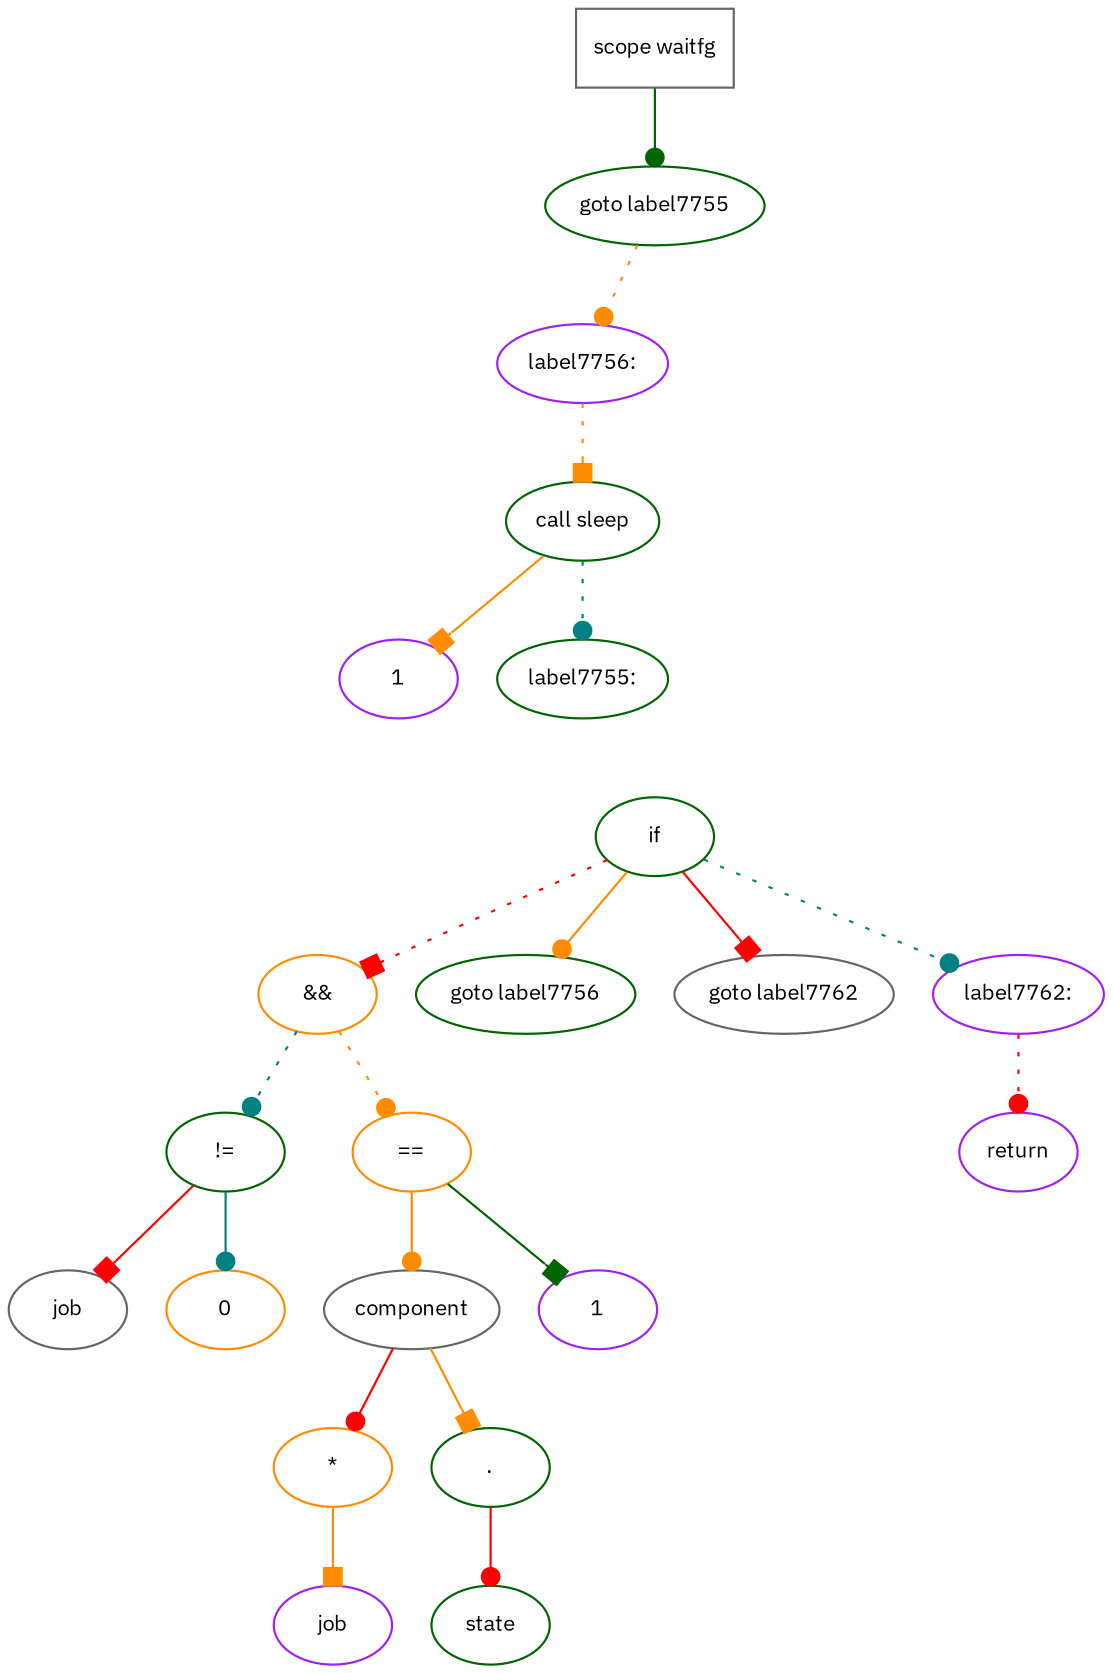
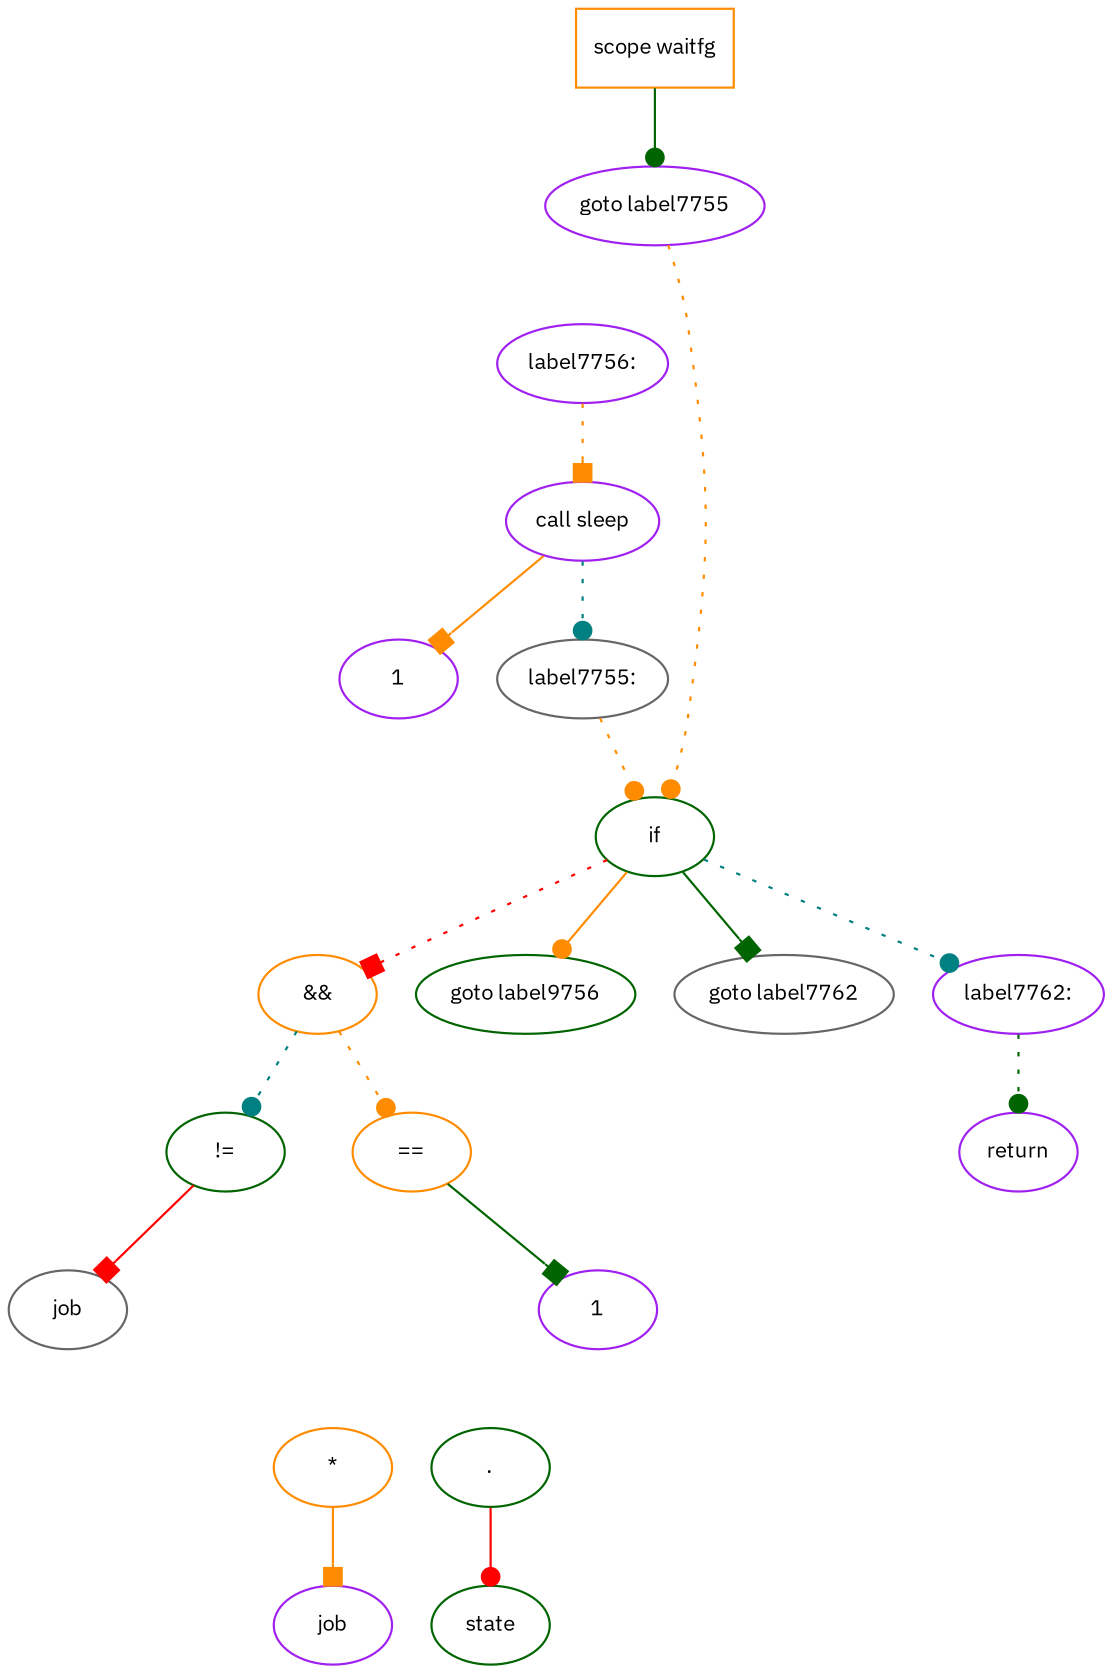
  digraph {
    fontname="IBM Plex Sans"
    fontsize=10
    node [color=darkgreen fontname="IBM Plex Sans" fontsize=10 shape=ellipse]
    edge [arrowhead=dot color=darkorange fontname="IBM Plex Sans" fontsize=10]
-   n1 [color=gray40 label="scope waitfg" shape=box]
-   n2 [label="goto label7755"]
+   n1 [color=darkorange label="scope waitfg" shape=box]
+   n2 [color=purple label="goto label7755"]
    n3 [color=purple label="label7756:"]
-   n4 [label="call sleep"]
+   n4 [color=purple label="call sleep"]
    n5 [color=purple label=1]
-   n6 [label="label7755:"]
+   n6 [color=gray40 label="label7755:"]
    n7 [label=if]
    n8 [color=darkorange label="&&"]
-   n9 [label="goto label7756"]
+   n9 [label="goto label9756"]
    n10 [color=gray40 label="goto label7762"]
    n11 [color=purple label="label7762:"]
    n12 [label="!="]
    n13 [color=darkorange label="=="]
    n14 [color=purple label=return]
    n15 [color=gray40 label=job]
-   n16 [color=darkorange label=0]
-   n17 [color=gray40 label=component]
    n18 [color=purple label=1]
    n19 [color=darkorange label="*"]
    n20 [label="."]
    n21 [color=purple label=job]
    n22 [label=state]
    n1 -> n2 [color=darkgreen]
-   n2 -> n3 [style=dotted]
+   n2 -> n7 [style=dotted]
    n3 -> n4 [arrowhead=box style=dotted]
    n4 -> n5 [arrowhead=box]
    n4 -> n6 [color=teal style=dotted]
+   n6 -> n7 [style=dotted]
    n7 -> n8 [arrowhead=box color=red style=dotted]
    n7 -> n9
-   n7 -> n10 [arrowhead=box color=red]
+   n7 -> n10 [arrowhead=box color=darkgreen]
    n7 -> n11 [color=teal style=dotted]
    n8 -> n12 [color=teal style=dotted]
    n8 -> n13 [style=dotted]
-   n11 -> n14 [color=red style=dotted]
+   n11 -> n14 [color=darkgreen style=dotted]
    n12 -> n15 [arrowhead=box color=red]
-   n12 -> n16 [color=teal]
-   n13 -> n17
    n13 -> n18 [arrowhead=box color=darkgreen]
-   n17 -> n19 [color=red]
-   n17 -> n20 [arrowhead=box]
    n19 -> n21 [arrowhead=box]
    n20 -> n22 [color=red]
  }
